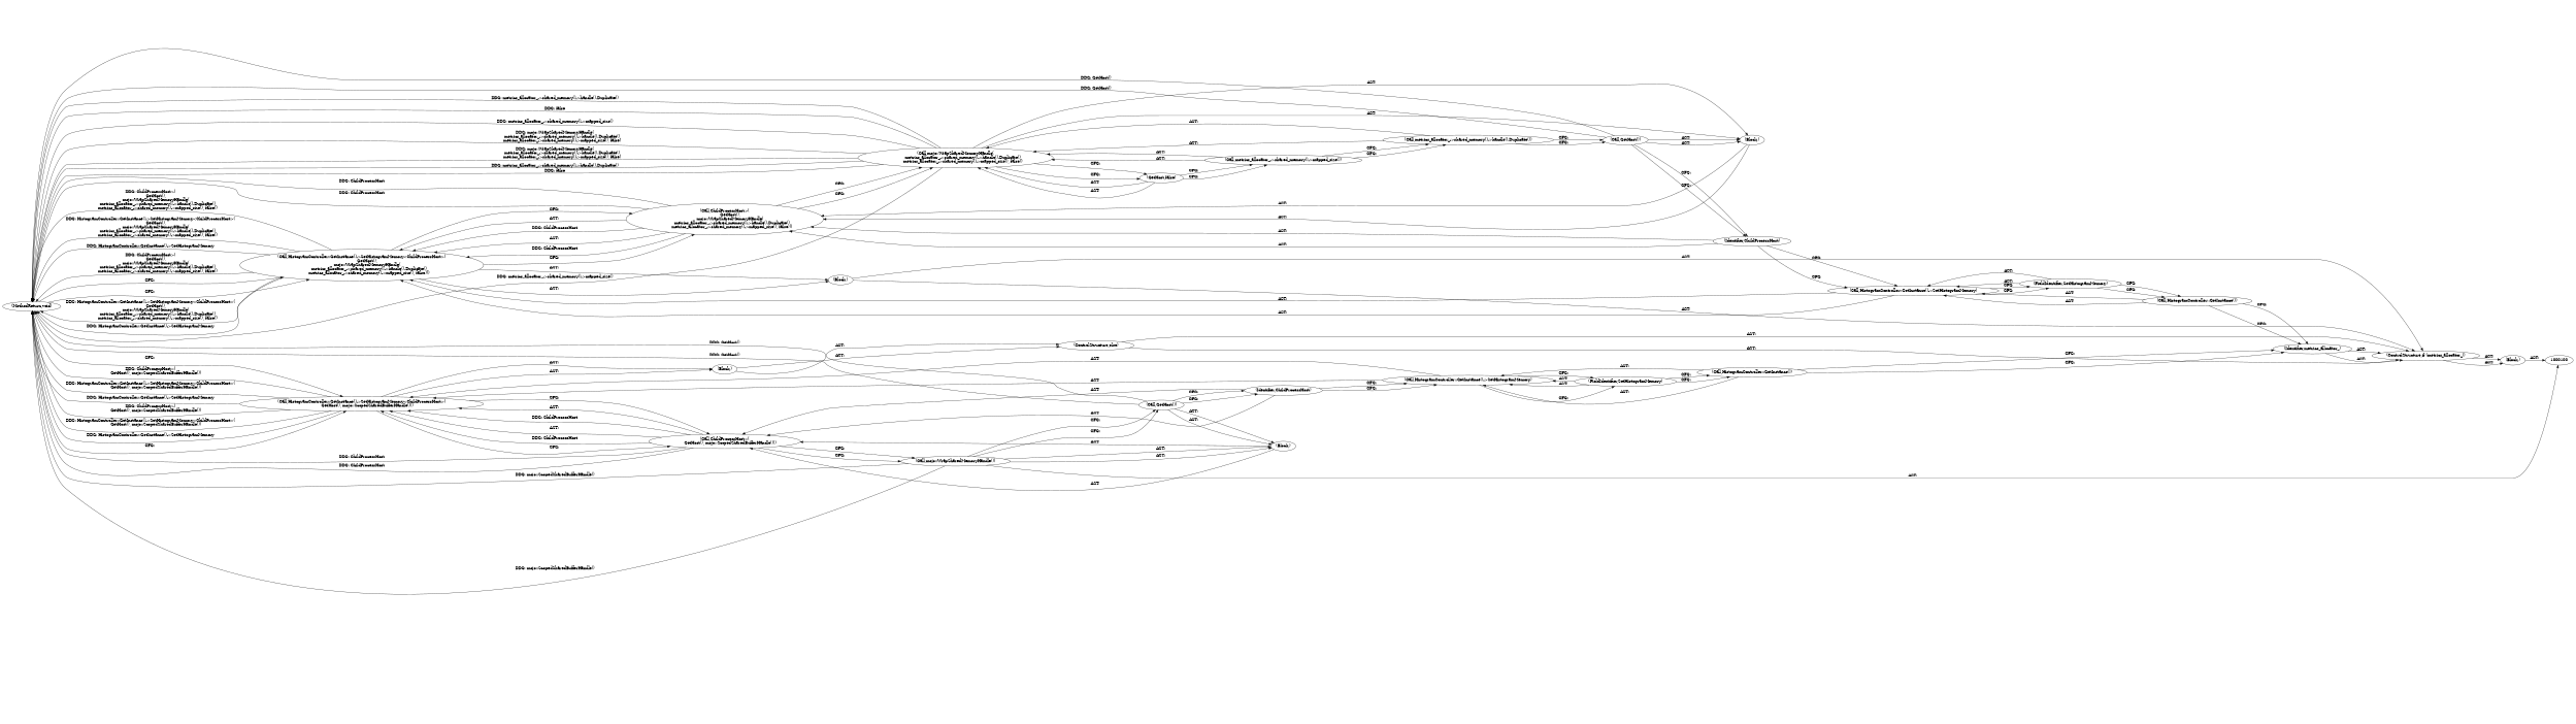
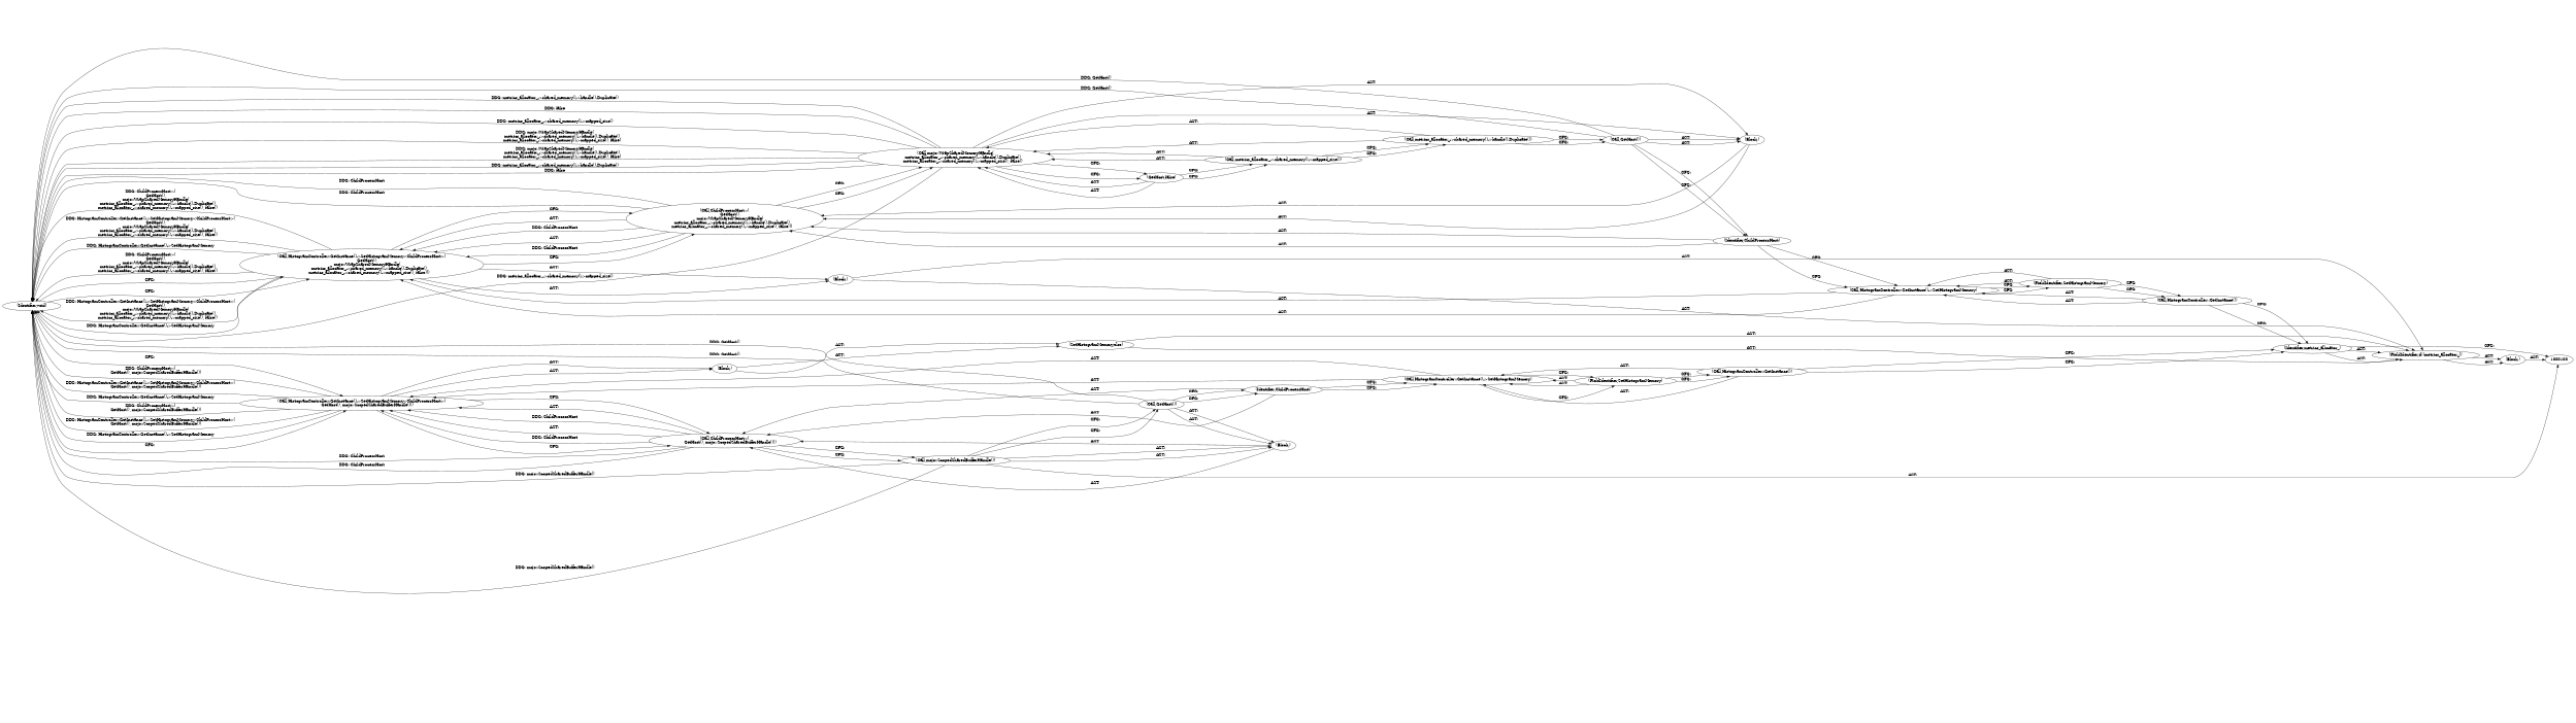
  digraph {
    rankdir=LR
-   n1 [label="(MethodReturn,void)"]
+   n1 [label="(Identifier,void)"]
    n2 [label="(Call,HistogramController::GetInstance()->SetHistogramMemory<ChildProcessHost>(\n         GetHost(),\n         mojo::WrapSharedMemoryHandle(\n             metrics_allocator_->shared_memory()->handle().Duplicate(),\n            metrics_allocator_->shared_memory()->mapped_size(), false)))"]
    n3 [label="(Call,HistogramController::GetInstance()->SetHistogramMemory<ChildProcessHost>(\n         GetHost(), mojo::ScopedSharedBufferHandle()))"]
    n4 [label="(Block,)"]
    n5 [label="(Call,ChildProcessHost>(\n         GetHost(),\n         mojo::WrapSharedMemoryHandle(\n             metrics_allocator_->shared_memory()->handle().Duplicate(),\n            metrics_allocator_->shared_memory()->mapped_size(), false)))"]
    n6 [label="(Call,ChildProcessHost>(\n         GetHost(), mojo::ScopedSharedBufferHandle()))"]
    n7 [label="(Block,)"]
    n8 [label="(Block,)"]
    1000100
-   n10 [label="(Call,mojo::WrapSharedMemoryHandle())"]
+   n10 [label="(Call,mojo::ScopedSharedBufferHandle())"]
    n11 [label="(Block,)"]
    n12 [label="(Call,GetHost())"]
    n13 [label="(Identifier,ChildProcessHost)"]
    n14 [label="(Call,HistogramController::GetInstance()->SetHistogramMemory)"]
-   n15 [label="(ControlStructure,if (metrics_allocator_))"]
+   n15 [label="(FieldIdentifier,if (metrics_allocator_))"]
    n16 [label="(Identifier,metrics_allocator_)"]
    n17 [label="(Call,mojo::WrapSharedMemoryHandle(\n             metrics_allocator_->shared_memory()->handle().Duplicate(),\n            metrics_allocator_->shared_memory()->mapped_size(), false))"]
    n18 [label="(Call,HistogramController::GetInstance()->SetHistogramMemory)"]
    n19 [label="(FieldIdentifier,SetHistogramMemory)"]
    n20 [label="(Call,HistogramController::GetInstance())"]
    n21 [label="(Block,)"]
    n22 [label="(GetHost,false)"]
    n23 [label="(Identifier,ChildProcessHost)"]
    n24 [label="(Call,GetHost())"]
    n25 [label="(Call,metrics_allocator_->shared_memory()->mapped_size())"]
    n26 [label="(Call,metrics_allocator_->shared_memory()->handle().Duplicate())"]
-   n27 [label="(ControlStructure,else)"]
+   n27 [label="(SetHistogramMemory,else)"]
    n28 [label="(FieldIdentifier,SetHistogramMemory)"]
    n29 [label="(Call,HistogramController::GetInstance())"]
    n1 -> n2 [label="CFG: "]
    n1 -> n2 [label="CFG: "]
    n1 -> n3 [label="CFG: "]
    n1 -> n3 [label="CFG: "]
    n2 -> n1 [label="DDG: HistogramController::GetInstance()->SetHistogramMemory<ChildProcessHost>(\n         GetHost(),\n         mojo::WrapSharedMemoryHandle(\n             metrics_allocator_->shared_memory()->handle().Duplicate(),\n            metrics_allocator_->shared_memory()->mapped_size(), false))"]
    n2 -> n1 [label="DDG: HistogramController::GetInstance()->SetHistogramMemory"]
    n2 -> n1 [label="DDG: ChildProcessHost>(\n         GetHost(),\n         mojo::WrapSharedMemoryHandle(\n             metrics_allocator_->shared_memory()->handle().Duplicate(),\n            metrics_allocator_->shared_memory()->mapped_size(), false))"]
    n2 -> n1 [label="DDG: HistogramController::GetInstance()->SetHistogramMemory<ChildProcessHost>(\n         GetHost(),\n         mojo::WrapSharedMemoryHandle(\n             metrics_allocator_->shared_memory()->handle().Duplicate(),\n            metrics_allocator_->shared_memory()->mapped_size(), false))"]
    n2 -> n1 [label="DDG: HistogramController::GetInstance()->SetHistogramMemory"]
    n2 -> n1 [label="DDG: ChildProcessHost>(\n         GetHost(),\n         mojo::WrapSharedMemoryHandle(\n             metrics_allocator_->shared_memory()->handle().Duplicate(),\n            metrics_allocator_->shared_memory()->mapped_size(), false))"]
    n2 -> n4 [label="AST: "]
    n2 -> n4 [label="AST: "]
    n2 -> n5 [label="CFG: "]
    n2 -> n5 [label="CFG: "]
    n3 -> n1 [label="DDG: ChildProcessHost>(\n         GetHost(), mojo::ScopedSharedBufferHandle())"]
    n3 -> n1 [label="DDG: HistogramController::GetInstance()->SetHistogramMemory<ChildProcessHost>(\n         GetHost(), mojo::ScopedSharedBufferHandle())"]
    n3 -> n1 [label="DDG: HistogramController::GetInstance()->SetHistogramMemory"]
    n3 -> n1 [label="DDG: ChildProcessHost>(\n         GetHost(), mojo::ScopedSharedBufferHandle())"]
    n3 -> n1 [label="DDG: HistogramController::GetInstance()->SetHistogramMemory<ChildProcessHost>(\n         GetHost(), mojo::ScopedSharedBufferHandle())"]
    n3 -> n1 [label="DDG: HistogramController::GetInstance()->SetHistogramMemory"]
    n3 -> n6 [label="CFG: "]
    n3 -> n6 [label="CFG: "]
    n3 -> n7 [label="AST: "]
    n3 -> n7 [label="AST: "]
    n4 -> n15 [label="AST: "]
    n4 -> n15 [label="AST: "]
    n5 -> n1 [label="DDG: ChildProcessHost"]
    n5 -> n1 [label="DDG: ChildProcessHost"]
    n5 -> n2 [label="AST: "]
    n5 -> n2 [label="DDG: ChildProcessHost"]
    n5 -> n2 [label="AST: "]
    n5 -> n2 [label="DDG: ChildProcessHost"]
    n5 -> n17 [label="CFG: "]
    n5 -> n17 [label="CFG: "]
    n6 -> n1 [label="DDG: ChildProcessHost"]
    n6 -> n1 [label="DDG: ChildProcessHost"]
    n6 -> n3 [label="AST: "]
    n6 -> n3 [label="DDG: ChildProcessHost"]
    n6 -> n3 [label="AST: "]
    n6 -> n3 [label="DDG: ChildProcessHost"]
    n6 -> n10 [label="CFG: "]
    n6 -> n10 [label="CFG: "]
    n7 -> n27 [label="AST: "]
    n7 -> n27 [label="AST: "]
    n8 -> 1000100 [label="AST: "]
    n10 -> n1 [label="DDG: mojo::ScopedSharedBufferHandle()"]
    n10 -> n1 [label="DDG: mojo::ScopedSharedBufferHandle()"]
    n10 -> 1000100 [label="AST: "]
    n10 -> n11 [label="AST: "]
    n10 -> n11 [label="AST: "]
    n10 -> n12 [label="CFG: "]
    n10 -> n12 [label="CFG: "]
    n11 -> n6 [label="AST: "]
    n11 -> n6 [label="AST: "]
    n12 -> n1 [label="DDG: GetHost()"]
    n12 -> n1 [label="DDG: GetHost()"]
    n12 -> n11 [label="AST: "]
    n12 -> n11 [label="AST: "]
    n12 -> n13 [label="CFG: "]
    n12 -> n13 [label="CFG: "]
    n13 -> n6 [label="AST: "]
    n13 -> n6 [label="AST: "]
    n13 -> n14 [label="CFG: "]
    n13 -> n14 [label="CFG: "]
    n14 -> n3 [label="AST: "]
    n14 -> n3 [label="AST: "]
    n14 -> n28 [label="CFG: "]
    n14 -> n28 [label="CFG: "]
    n15 -> n8 [label="AST: "]
    n15 -> n8 [label="AST: "]
+   n16 -> 1000100 [label="CFG: "]
    n16 -> n15 [label="AST: "]
    n16 -> n15 [label="AST: "]
    n17 -> n1 [label="DDG: metrics_allocator_->shared_memory()->handle().Duplicate()"]
    n17 -> n1 [label="DDG: false"]
    n17 -> n1 [label="DDG: metrics_allocator_->shared_memory()->mapped_size()"]
    n17 -> n1 [label="DDG: mojo::WrapSharedMemoryHandle(\n             metrics_allocator_->shared_memory()->handle().Duplicate(),\n            metrics_allocator_->shared_memory()->mapped_size(), false)"]
    n17 -> n1 [label="DDG: metrics_allocator_->shared_memory()->handle().Duplicate()"]
    n17 -> n1 [label="DDG: false"]
    n17 -> n1 [label="DDG: metrics_allocator_->shared_memory()->mapped_size()"]
    n17 -> n1 [label="DDG: mojo::WrapSharedMemoryHandle(\n             metrics_allocator_->shared_memory()->handle().Duplicate(),\n            metrics_allocator_->shared_memory()->mapped_size(), false)"]
    n17 -> n21 [label="AST: "]
    n17 -> n21 [label="AST: "]
    n17 -> n22 [label="CFG: "]
    n17 -> n22 [label="CFG: "]
    n18 -> n2 [label="AST: "]
    n18 -> n2 [label="AST: "]
    n18 -> n19 [label="CFG: "]
    n18 -> n19 [label="CFG: "]
    n19 -> n18 [label="AST: "]
    n19 -> n18 [label="AST: "]
    n19 -> n20 [label="CFG: "]
    n19 -> n20 [label="CFG: "]
    n20 -> n16 [label="CFG: "]
    n20 -> n16 [label="CFG: "]
    n20 -> n18 [label="AST: "]
    n20 -> n18 [label="AST: "]
    n21 -> n5 [label="AST: "]
    n21 -> n5 [label="AST: "]
    n22 -> n17 [label="AST: "]
    n22 -> n17 [label="AST: "]
    n22 -> n25 [label="CFG: "]
    n22 -> n25 [label="CFG: "]
    n23 -> n5 [label="AST: "]
    n23 -> n5 [label="AST: "]
    n23 -> n18 [label="CFG: "]
    n23 -> n18 [label="CFG: "]
    n24 -> n1 [label="DDG: GetHost()"]
    n24 -> n1 [label="DDG: GetHost()"]
    n24 -> n21 [label="AST: "]
    n24 -> n21 [label="AST: "]
    n24 -> n23 [label="CFG: "]
    n24 -> n23 [label="CFG: "]
    n25 -> n17 [label="AST: "]
    n25 -> n17 [label="AST: "]
    n25 -> n26 [label="CFG: "]
    n25 -> n26 [label="CFG: "]
    n26 -> n17 [label="AST: "]
    n26 -> n17 [label="AST: "]
    n26 -> n24 [label="CFG: "]
    n26 -> n24 [label="CFG: "]
    n27 -> n15 [label="AST: "]
    n27 -> n15 [label="AST: "]
    n28 -> n14 [label="AST: "]
    n28 -> n14 [label="AST: "]
    n28 -> n29 [label="CFG: "]
    n28 -> n29 [label="CFG: "]
    n29 -> n14 [label="AST: "]
    n29 -> n14 [label="AST: "]
    n29 -> n16 [label="CFG: "]
    n29 -> n16 [label="CFG: "]
  }
